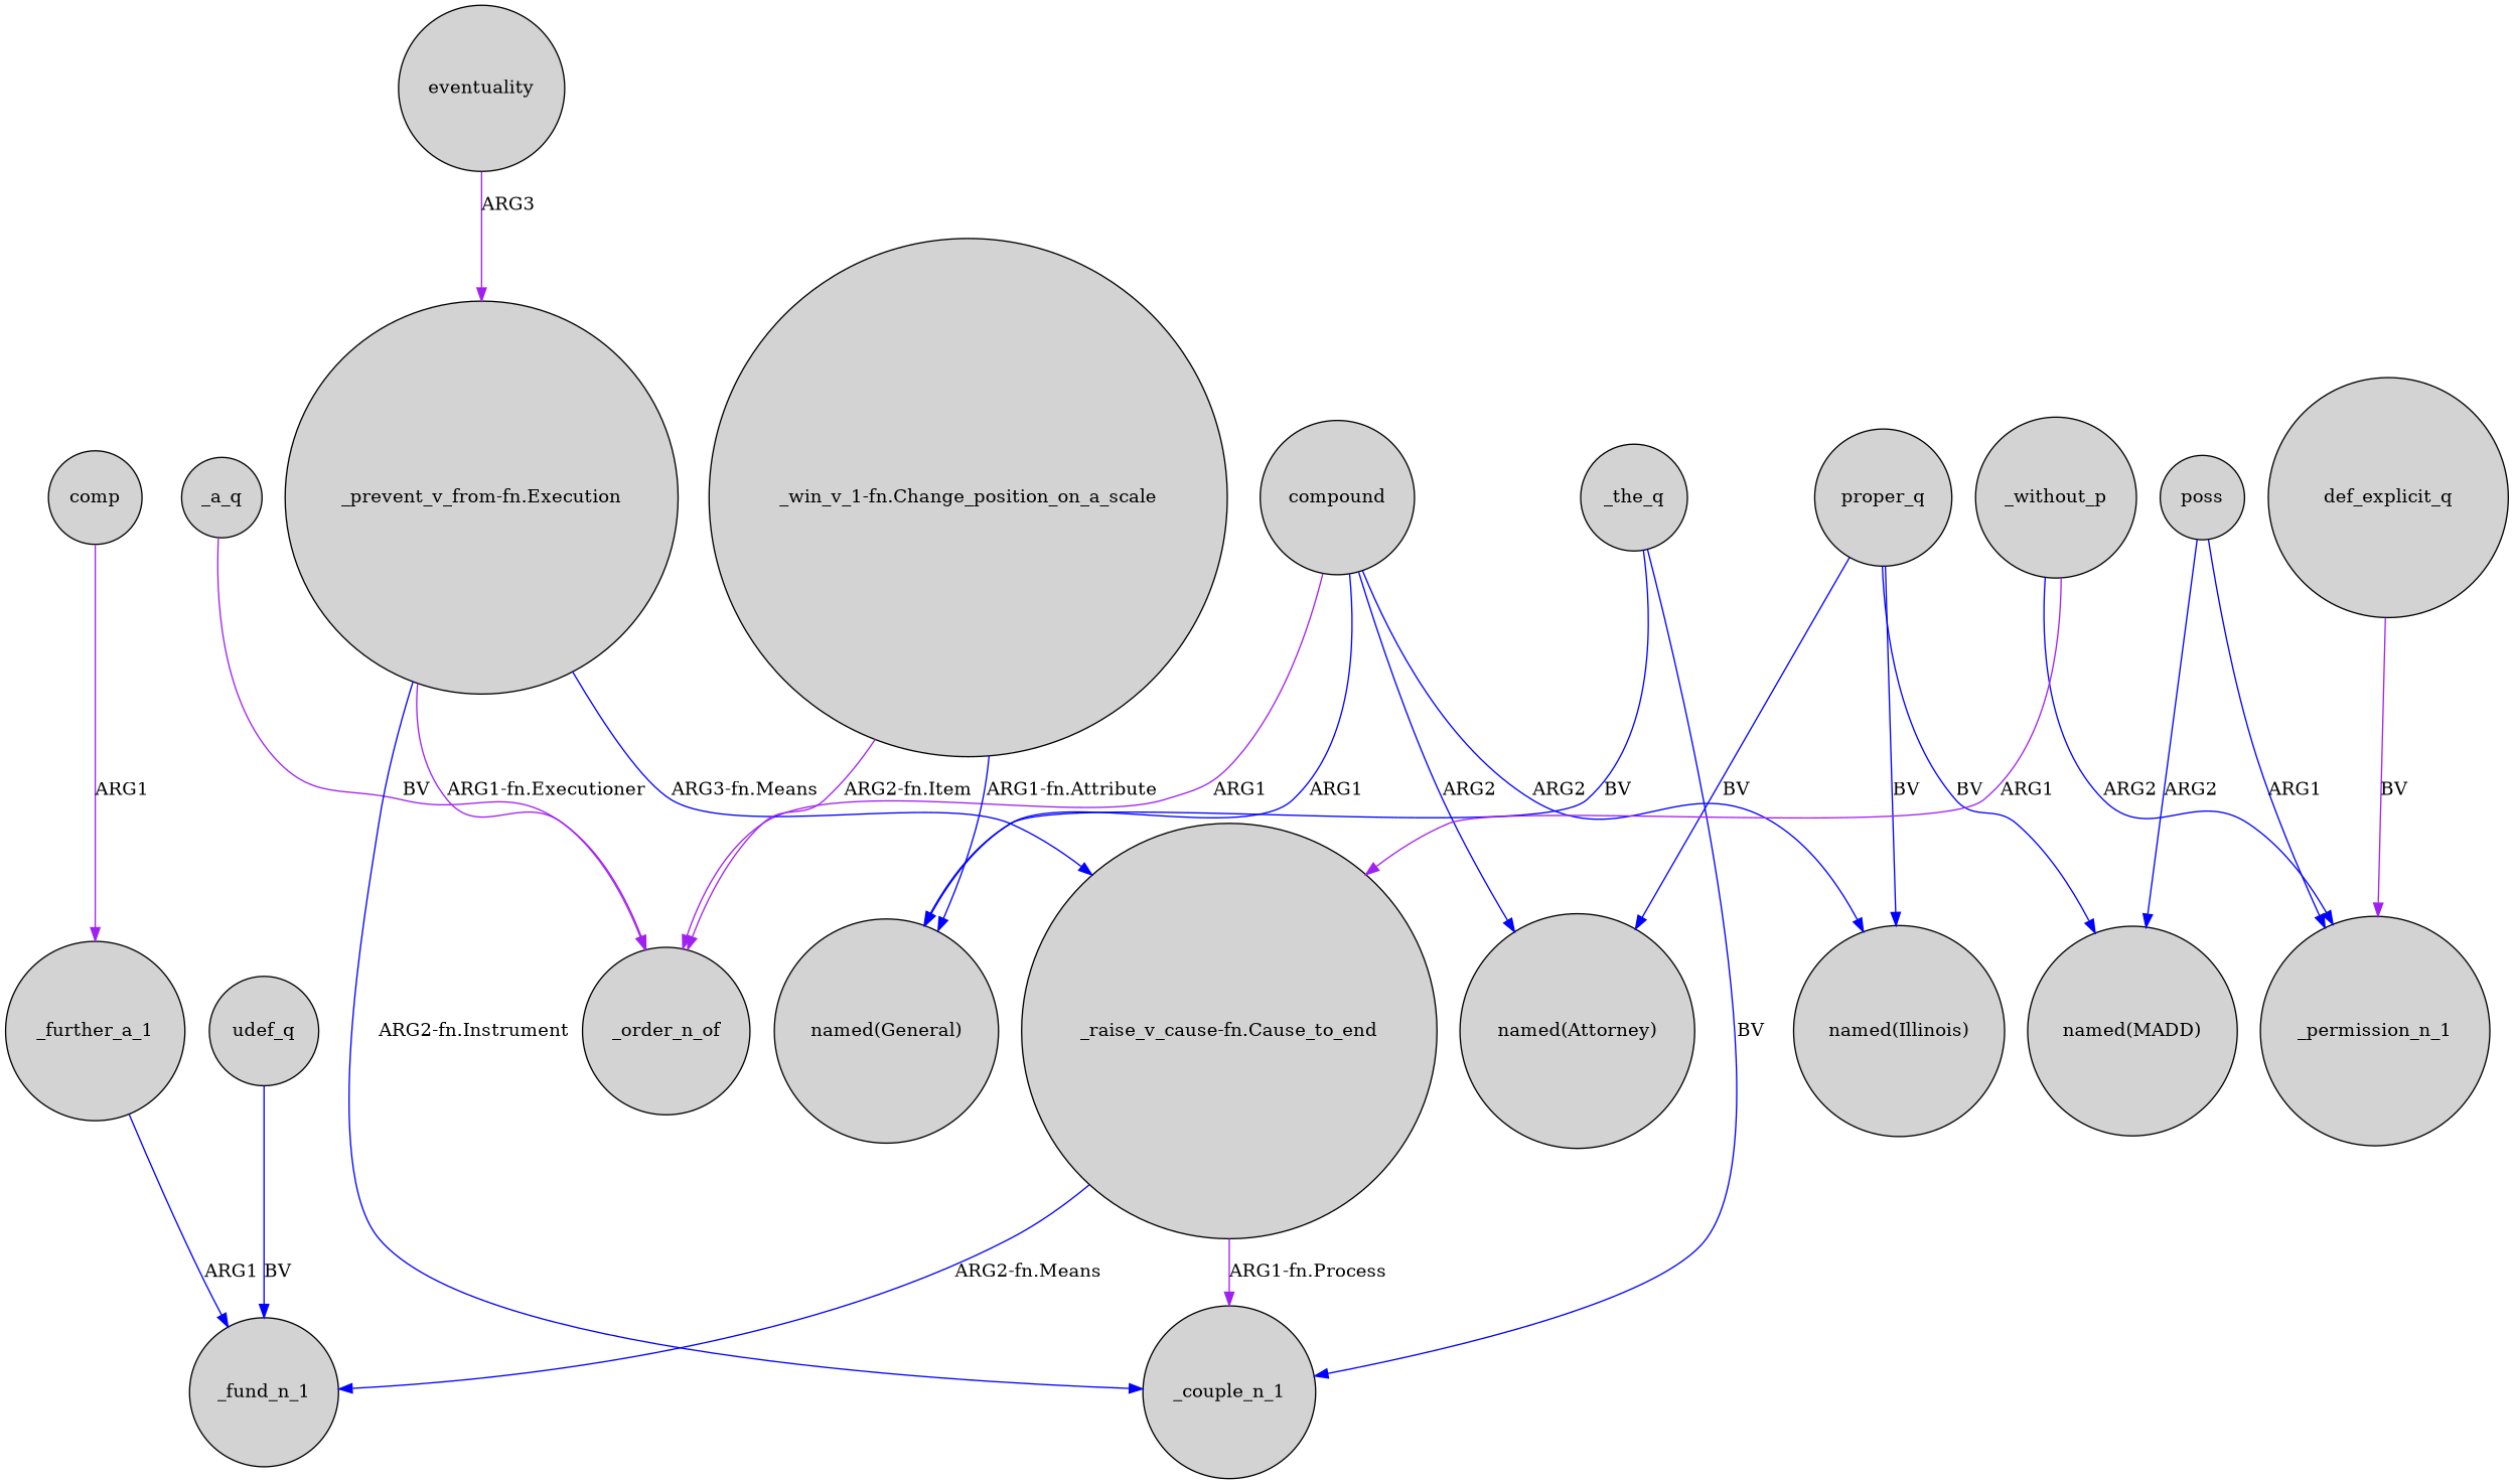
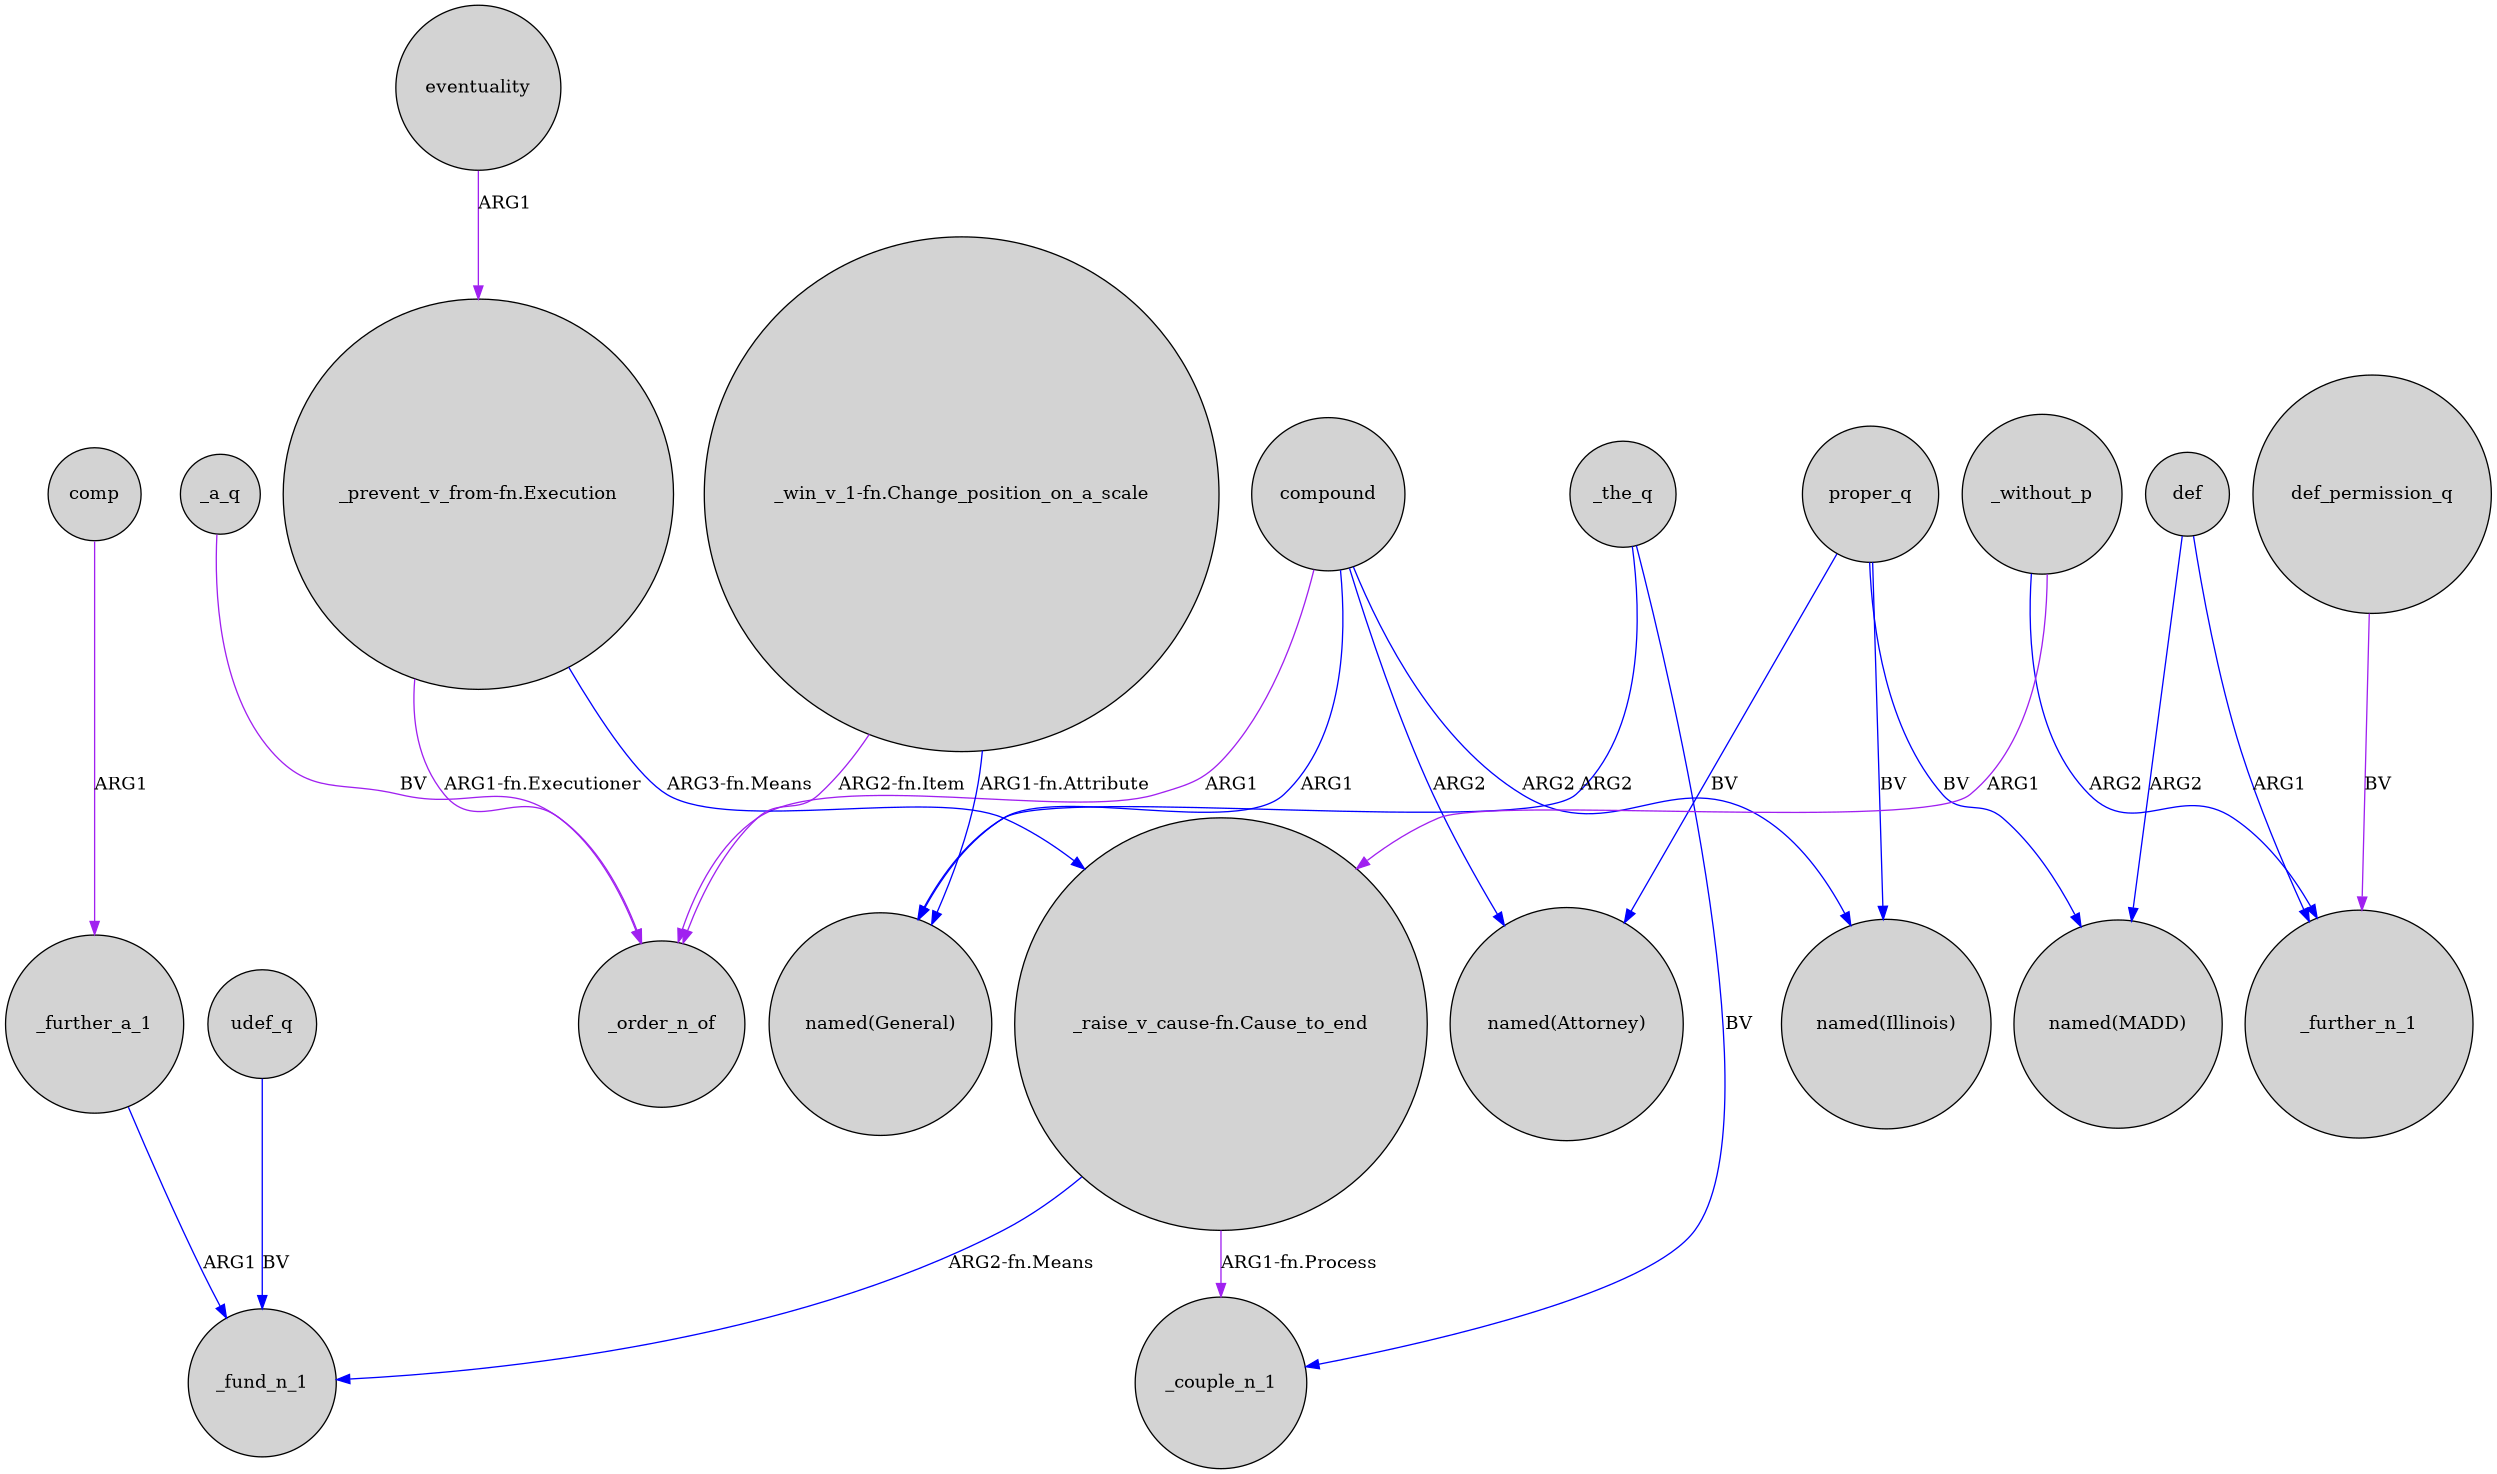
  digraph {
    node [shape=circle style=filled]
    edge [color=blue]
    compound
    _order_n_of
    "named(Illinois)"
    "named(Attorney)"
    "named(General)"
    _a_q
-   poss
+   poss [label=def]
    "named(MADD)"
-   _permission_n_1
+   _permission_n_1 [label=_further_n_1]
    proper_q
    udef_q
    _fund_n_1
    "_raise_v_cause-fn.Cause_to_end"
    _couple_n_1
    _further_a_1
    "_prevent_v_from-fn.Execution"
    _the_q
    "_win_v_1-fn.Change_position_on_a_scale"
    _without_p
    comp
    eventuality
-   def_explicit_q
+   def_explicit_q [label=def_permission_q]
    compound -> _order_n_of [color=purple label=ARG1]
    compound -> "named(Illinois)" [label=ARG2]
    compound -> "named(Attorney)" [label=ARG2]
    compound -> "named(General)" [label=ARG1]
    _a_q -> _order_n_of [color=purple label=BV]
    poss -> "named(MADD)" [label=ARG2]
    poss -> _permission_n_1 [label=ARG1]
    proper_q -> "named(Illinois)" [label=BV]
    proper_q -> "named(Attorney)" [label=BV]
    proper_q -> "named(MADD)" [label=BV]
    udef_q -> _fund_n_1 [label=BV]
    "_raise_v_cause-fn.Cause_to_end" -> _fund_n_1 [label="ARG2-fn.Means"]
    "_raise_v_cause-fn.Cause_to_end" -> _couple_n_1 [color=purple label="ARG1-fn.Process"]
    _further_a_1 -> _fund_n_1 [label=ARG1]
    "_prevent_v_from-fn.Execution" -> _order_n_of [color=purple label="ARG1-fn.Executioner"]
    "_prevent_v_from-fn.Execution" -> "_raise_v_cause-fn.Cause_to_end" [label="ARG3-fn.Means"]
-   "_prevent_v_from-fn.Execution" -> _couple_n_1 [label="ARG2-fn.Instrument"]
-   _the_q -> "named(General)" [label=BV]
+   _the_q -> "named(General)" [label=ARG2]
    _the_q -> _couple_n_1 [label=BV]
    "_win_v_1-fn.Change_position_on_a_scale" -> _order_n_of [color=purple label="ARG2-fn.Item"]
    "_win_v_1-fn.Change_position_on_a_scale" -> "named(General)" [label="ARG1-fn.Attribute"]
    _without_p -> _permission_n_1 [label=ARG2]
    _without_p -> "_raise_v_cause-fn.Cause_to_end" [color=purple label=ARG1]
    comp -> _further_a_1 [color=purple label=ARG1]
-   eventuality -> "_prevent_v_from-fn.Execution" [color=purple label=ARG3]
+   eventuality -> "_prevent_v_from-fn.Execution" [color=purple label=ARG1]
    def_explicit_q -> _permission_n_1 [color=purple label=BV]
  }
